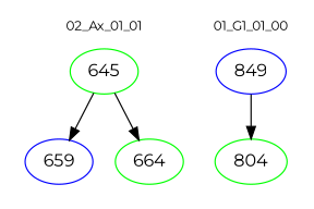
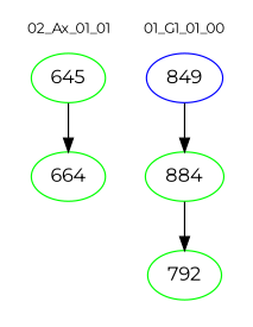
  digraph {
    fontname=Montserrat
    node [color=green fontname=Montserrat]
    edge [color=black fontname=Montserrat]
    n1 [label=645]
-   n2 [color=blue label=659]
    n3 [label=664]
-   n4 [label=804]
+   n4 [label=884]
+   n5 [label=792]
    n6 [color=blue label=849]
    subgraph cluster_1 {
      color=white
      fontsize=10
      label="02_Ax_01_01"
      n1
-     n2
      n3
    }
    subgraph cluster_2 {
      color=white
      fontsize=10
      label="01_G1_01_00"
      n4
+     n5
      n6
    }
-   n1 -> n2
    n1 -> n3
+   n4 -> n5
    n6 -> n4
  }
